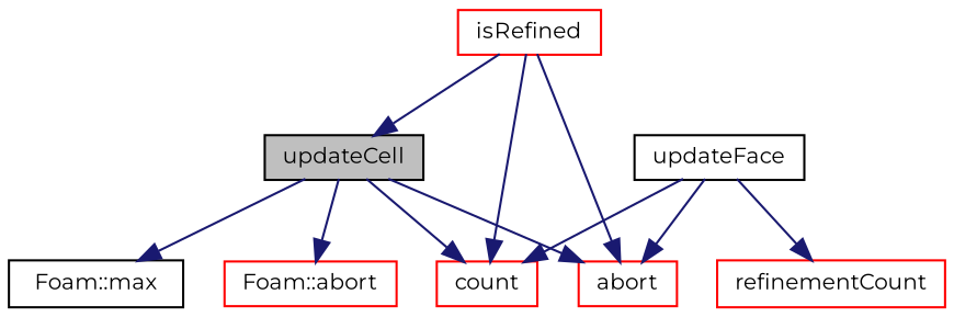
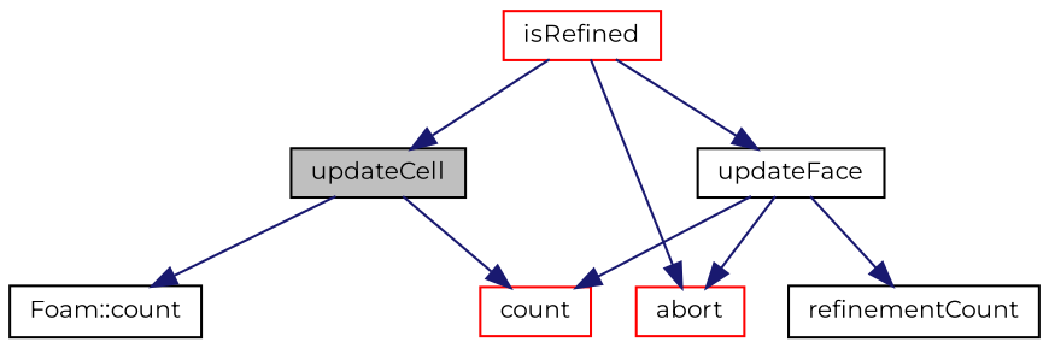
  digraph {
    fontname=Montserrat
    rankdir=TB
    node [color=black fontname=Montserrat fontsize=10 shape=record]
    edge [color=midnightblue fontname=Montserrat fontsize=10 labelfontname=FreeSans labelfontsize=10 style=solid]
    n1 [fillcolor=grey75 fontcolor=black height=0.2 label=updateCell style=filled width=0.4]
-   n2 [color=red height=0.2 label="Foam::abort" width=0.4]
    n3 [color=red height=0.2 label=count width=0.4]
    n4 [color=red height=0.2 label=abort width=0.4]
-   n5 [height=0.2 label="Foam::max" width=0.4]
+   n5 [height=0.2 label="Foam::count" width=0.4]
    n6 [color=red height=0.2 label=isRefined width=0.4]
    n7 [height=0.2 label=updateFace width=0.4]
-   n8 [color=red height=0.2 label=refinementCount width=0.4]
-   n1 -> n2
+   n8 [height=0.2 label=refinementCount width=0.4]
    n1 -> n3
-   n1 -> n4
    n1 -> n5
    n6 -> n1
    n6 -> n4
-   n6 -> n3
+   n6 -> n7
    n7 -> n3
    n7 -> n4
    n7 -> n8
  }
